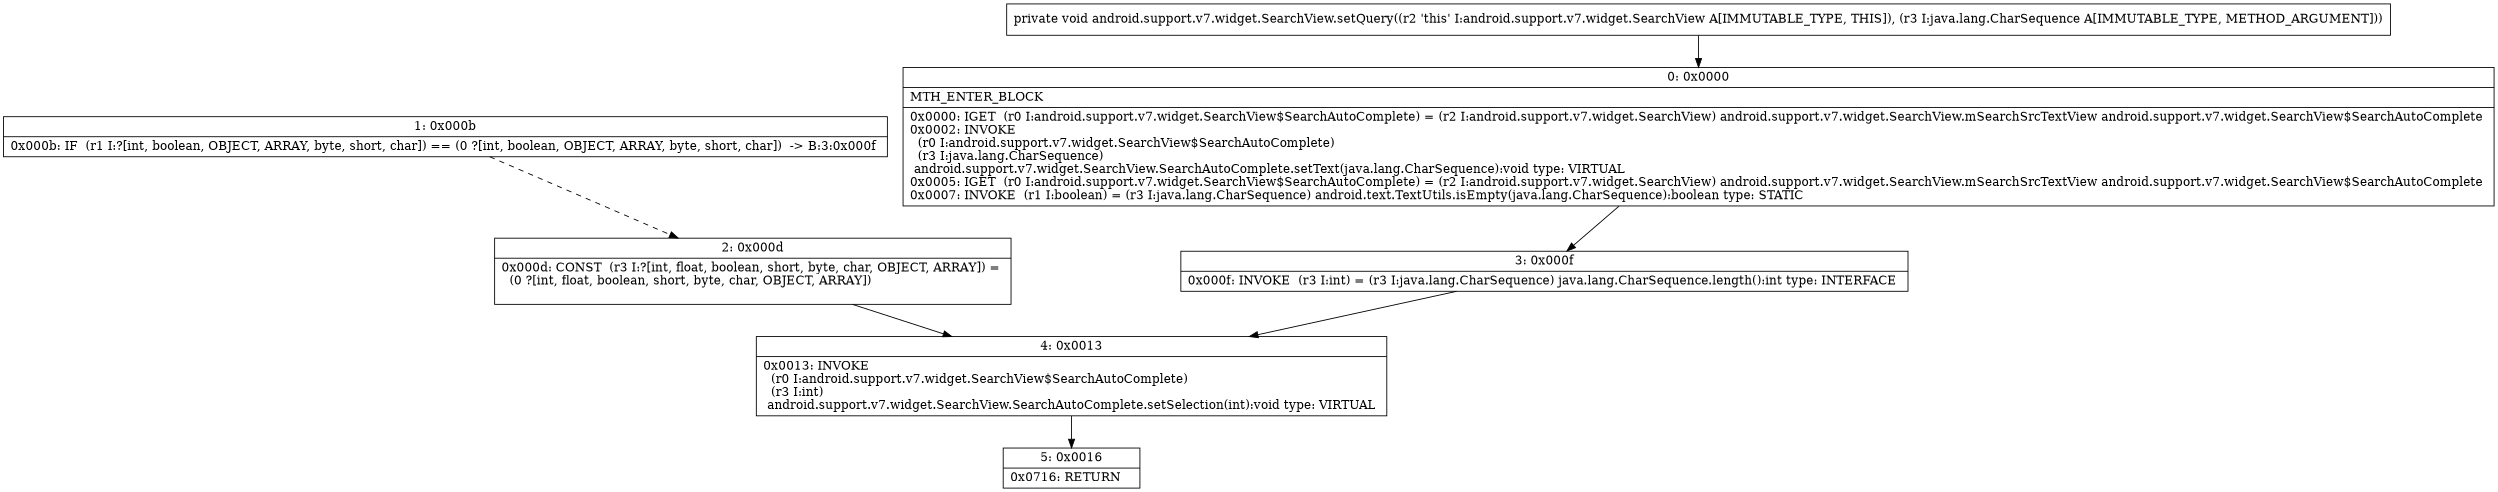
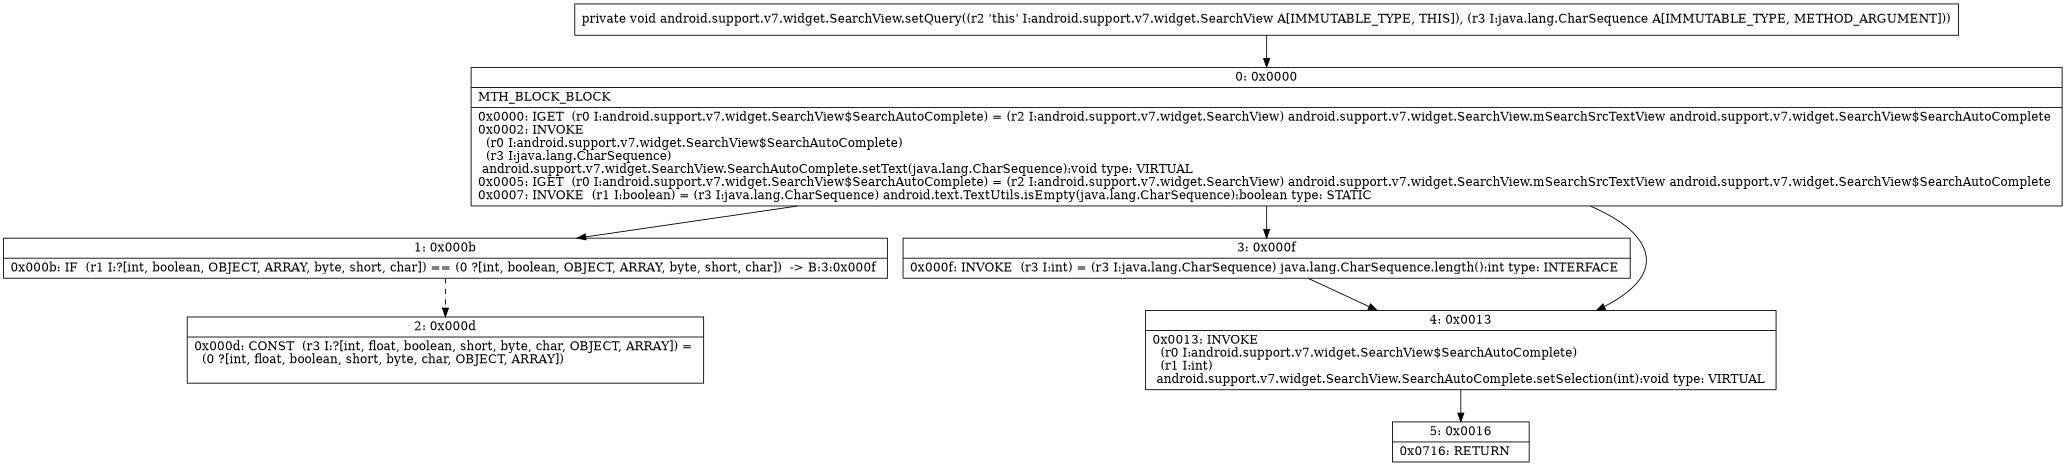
  digraph {
    node [shape=record]
-   n1 [label="{0\:\ 0x0000|MTH_ENTER_BLOCK\l|0x0000: IGET  (r0 I:android.support.v7.widget.SearchView$SearchAutoComplete) = (r2 I:android.support.v7.widget.SearchView) android.support.v7.widget.SearchView.mSearchSrcTextView android.support.v7.widget.SearchView$SearchAutoComplete \l0x0002: INVOKE  \l  (r0 I:android.support.v7.widget.SearchView$SearchAutoComplete)\l  (r3 I:java.lang.CharSequence)\l android.support.v7.widget.SearchView.SearchAutoComplete.setText(java.lang.CharSequence):void type: VIRTUAL \l0x0005: IGET  (r0 I:android.support.v7.widget.SearchView$SearchAutoComplete) = (r2 I:android.support.v7.widget.SearchView) android.support.v7.widget.SearchView.mSearchSrcTextView android.support.v7.widget.SearchView$SearchAutoComplete \l0x0007: INVOKE  (r1 I:boolean) = (r3 I:java.lang.CharSequence) android.text.TextUtils.isEmpty(java.lang.CharSequence):boolean type: STATIC \l}"]
+   n1 [label="{0\:\ 0x0000|MTH_BLOCK_BLOCK\l|0x0000: IGET  (r0 I:android.support.v7.widget.SearchView$SearchAutoComplete) = (r2 I:android.support.v7.widget.SearchView) android.support.v7.widget.SearchView.mSearchSrcTextView android.support.v7.widget.SearchView$SearchAutoComplete \l0x0002: INVOKE  \l  (r0 I:android.support.v7.widget.SearchView$SearchAutoComplete)\l  (r3 I:java.lang.CharSequence)\l android.support.v7.widget.SearchView.SearchAutoComplete.setText(java.lang.CharSequence):void type: VIRTUAL \l0x0005: IGET  (r0 I:android.support.v7.widget.SearchView$SearchAutoComplete) = (r2 I:android.support.v7.widget.SearchView) android.support.v7.widget.SearchView.mSearchSrcTextView android.support.v7.widget.SearchView$SearchAutoComplete \l0x0007: INVOKE  (r1 I:boolean) = (r3 I:java.lang.CharSequence) android.text.TextUtils.isEmpty(java.lang.CharSequence):boolean type: STATIC \l}"]
    n2 [label="{1\:\ 0x000b|0x000b: IF  (r1 I:?[int, boolean, OBJECT, ARRAY, byte, short, char]) == (0 ?[int, boolean, OBJECT, ARRAY, byte, short, char])  \-\> B:3:0x000f \l}"]
    n3 [label="{3\:\ 0x000f|0x000f: INVOKE  (r3 I:int) = (r3 I:java.lang.CharSequence) java.lang.CharSequence.length():int type: INTERFACE \l}"]
    n4 [label="{2\:\ 0x000d|0x000d: CONST  (r3 I:?[int, float, boolean, short, byte, char, OBJECT, ARRAY]) = \l  (0 ?[int, float, boolean, short, byte, char, OBJECT, ARRAY])\l \l}"]
-   n5 [label="{4\:\ 0x0013|0x0013: INVOKE  \l  (r0 I:android.support.v7.widget.SearchView$SearchAutoComplete)\l  (r3 I:int)\l android.support.v7.widget.SearchView.SearchAutoComplete.setSelection(int):void type: VIRTUAL \l}"]
+   n5 [label="{4\:\ 0x0013|0x0013: INVOKE  \l  (r0 I:android.support.v7.widget.SearchView$SearchAutoComplete)\l  (r1 I:int)\l android.support.v7.widget.SearchView.SearchAutoComplete.setSelection(int):void type: VIRTUAL \l}"]
    n6 [label="{5\:\ 0x0016|0x0716: RETURN   \l}"]
    n7 [label="{private void android.support.v7.widget.SearchView.setQuery((r2 'this' I:android.support.v7.widget.SearchView A[IMMUTABLE_TYPE, THIS]), (r3 I:java.lang.CharSequence A[IMMUTABLE_TYPE, METHOD_ARGUMENT])) }"]
+   n1 -> n2
    n1 -> n3
    n2 -> n4 [style=dashed]
    n3 -> n5
-   n4 -> n5
+   n1 -> n5
    n5 -> n6
    n7 -> n1
  }
